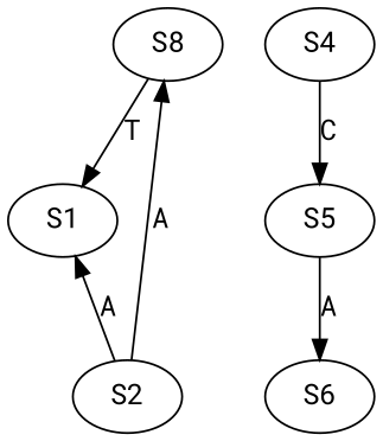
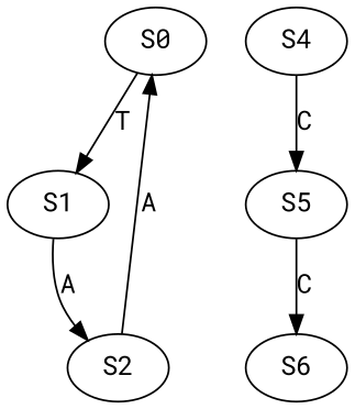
  strict digraph {
    fontname="Roboto Mono"
    node [fontname="Roboto Mono"]
    edge [fontname="Roboto Mono"]
-   S0 [label=S8]
+   S0
    S1
    S2
    S4
    S5
    S6
    S0 -> S1 [label=T]
-   S2 -> S1 [label=A]
+   S1 -> S2 [label=A]
    S2 -> S0 [label=A]
    S4 -> S5 [label=C]
-   S5 -> S6 [label=A]
+   S5 -> S6 [label=C]
  }
